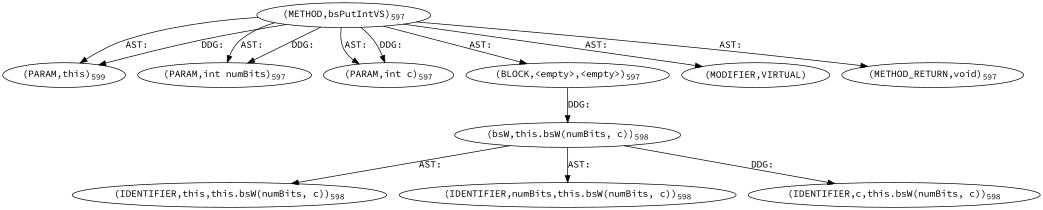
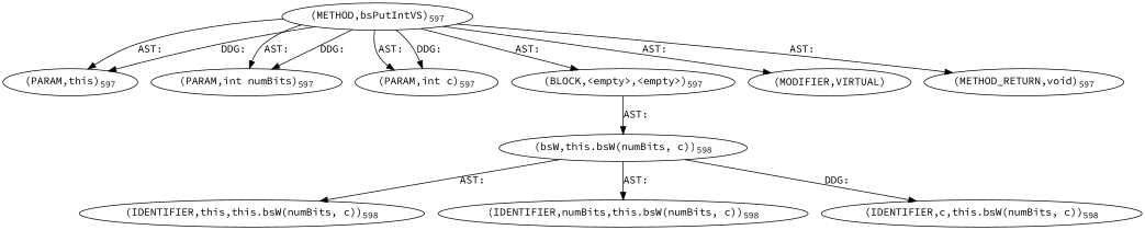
  digraph {
    fontname="Source Code Pro"
    node [fontname="Source Code Pro"]
    edge [fontname="Source Code Pro"]
    n1 [label=<(METHOD,bsPutIntVS)<SUB>597</SUB>>]
-   n2 [label=<(PARAM,this)<SUB>599</SUB>>]
+   n2 [label=<(PARAM,this)<SUB>597</SUB>>]
    n3 [label=<(PARAM,int numBits)<SUB>597</SUB>>]
    n4 [label=<(PARAM,int c)<SUB>597</SUB>>]
    n5 [label=<(BLOCK,&lt;empty&gt;,&lt;empty&gt;)<SUB>597</SUB>>]
    n6 [label=<(MODIFIER,VIRTUAL)>]
    n7 [label=<(METHOD_RETURN,void)<SUB>597</SUB>>]
    n8 [label=<(bsW,this.bsW(numBits, c))<SUB>598</SUB>>]
    n9 [label=<(IDENTIFIER,this,this.bsW(numBits, c))<SUB>598</SUB>>]
    n10 [label=<(IDENTIFIER,numBits,this.bsW(numBits, c))<SUB>598</SUB>>]
    n11 [label=<(IDENTIFIER,c,this.bsW(numBits, c))<SUB>598</SUB>>]
    n1 -> n2 [label="AST: "]
    n1 -> n2 [label="DDG: "]
    n1 -> n3 [label="AST: "]
    n1 -> n3 [label="DDG: "]
    n1 -> n4 [label="AST: "]
    n1 -> n4 [label="DDG: "]
    n1 -> n5 [label="AST: "]
    n1 -> n6 [label="AST: "]
    n1 -> n7 [label="AST: "]
-   n5 -> n8 [label="DDG: "]
+   n5 -> n8 [label="AST: "]
    n8 -> n9 [label="AST: "]
    n8 -> n10 [label="AST: "]
    n8 -> n11 [label="DDG: "]
  }
